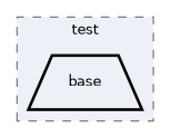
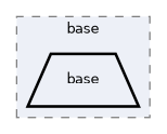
  digraph {
    compound=true
    n1 [color=black fillcolor="#edf0f7" fontname=Helvetica fontsize=10 height=0.2 label=base shape=trapezium style="filled,bold" width=0.4]
    subgraph cluster_1 {
      bgcolor="#edf0f7"
      fontname=Helvetica
      fontsize=10
-     label=test
+     label=base
      pencolor=grey50
      style="filled,dashed"
      n1
    }
  }
